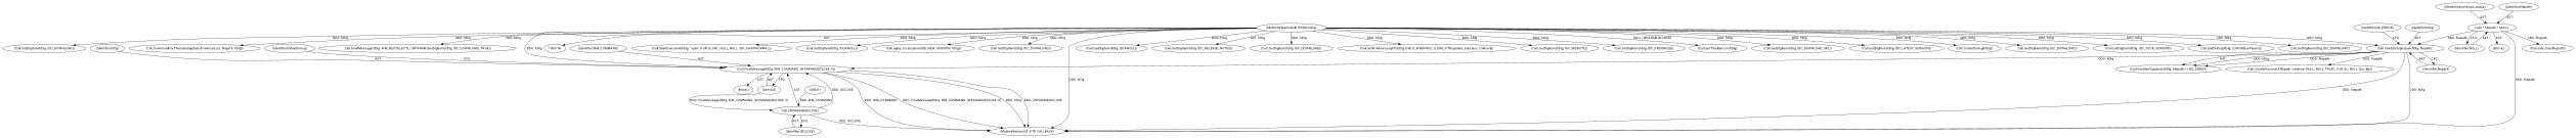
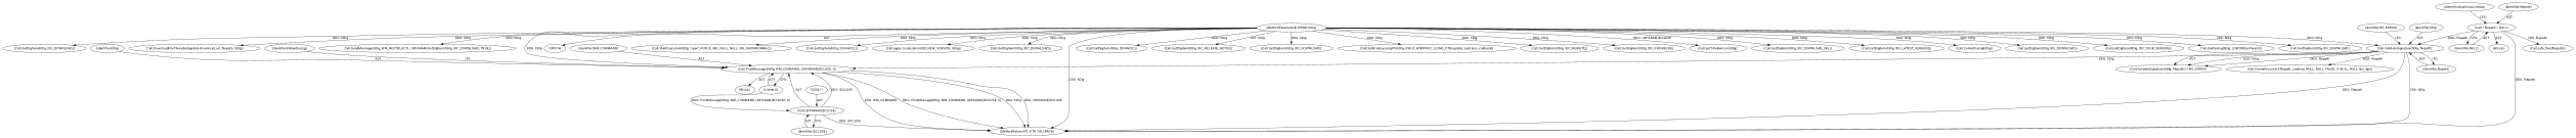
  digraph {
    fontname=Roboto
    node [fontname=Roboto]
    edge [fontname=Roboto]
    n1 [label="(Call,PostMessage(hDlg, WM_COMMAND, (WPARAM)IDCLOSE, 0))"]
    n2 [label="(Literal,0)"]
    n3 [label="(MethodReturn,INT_PTR CALLBACK)"]
    n4 [label="(Block,)"]
    n5 [label="(Call,(WPARAM)IDCLOSE)"]
    n6 [label="(Call,ValidateSignature(hDlg, filepath))"]
    n7 [label="(Identifier,filepath)"]
    n8 [label="(Call,ValidateSignature(hDlg, filepath) != NO_ERROR)"]
    n9 [label="(Call,CreateProcessU(filepath, cmdline, NULL, NULL, FALSE, 0, NULL, NULL, &si, &pi))"]
    n10 [label="(MethodParameterIn,HWND hDlg)"]
    n11 [label="(Call,ShellExecuteA(hDlg, \"open\", RUFUS_URL, NULL, NULL, SW_SHOWNORMAL))"]
    n12 [label="(Call,GetDlgItem(hDlg, IDCANCEL))"]
    n13 [label="(Call,apply_localization(IDD_NEW_VERSION, hDlg))"]
    n14 [label="(Call,GetDlgItem(hDlg, IDC_DOWNLOAD))"]
    n15 [label="(Call,GetDlgItem(hDlg, IDCANCEL))"]
    n16 [label="(Call,GetDlgItem(hDlg, IDC_RELEASE_NOTES))"]
    n17 [label="(Call,GetDlgItem(hDlg, IDC_DOWNLOAD))"]
    n18 [label="(Call,SetWindowLongPtr(hDlg, GWLP_WNDPROC, (LONG_PTR)update_subclass_callback))"]
    n19 [label="(Call,GetDlgItem(hDlg, IDC_WEBSITE))"]
    n20 [label="(Call,GetDlgItem(hDlg, IDC_PROGRESS))"]
    n21 [label="(Call,SetTitleBarIcon(hDlg))"]
    n22 [label="(Call,GetDlgItem(hDlg, IDC_DOWNLOAD_URL))"]
    n23 [label="(Call,GetDlgItem(hDlg, IDC_LATEST_VERSION))"]
    n24 [label="(Call,CenterDialog(hDlg))"]
    n25 [label="(Call,GetDlgItem(hDlg, IDC_DOWNLOAD))"]
    n26 [label="(Call,GetDlgItem(hDlg, IDC_YOUR_VERSION))"]
    n27 [label="(Call,EndDialog(hDlg, LOWORD(wParam)))"]
    n28 [label="(Call,GetDlgItem(hDlg, IDC_DOWNLOAD))"]
    n29 [label="(Call,GetDlgItem(hDlg, IDC_DOWNLOAD))"]
    n30 [label="(Call,DownloadFileThreaded(update.download_url, filepath, hDlg))"]
    n31 [label="(Call,SendMessage(hDlg, WM_NEXTDLGCTL, (WPARAM)GetDlgItem(hDlg, IDC_DOWNLOAD), TRUE))"]
    1000106
    n33 [label="(Call,* filepath = NULL)"]
    n34 [label="(Call,safe_free(filepath))"]
    n35 [label="(Block,)"]
    n36 [label="(Identifier,NULL)"]
    n37 [label="(Identifier,IDCLOSE)"]
    n38 [label="(Identifier,WM_COMMAND)"]
    n39 [label="(Identifier,download_status)"]
    n40 [label="(Identifier,hDlg)"]
    n41 [label="(Identifier,filepath)"]
    n42 [label="(Identifier,hMainDialog)"]
    n43 [label="(Identifier,NO_ERROR)"]
    n44 [label="(Identifier,hDlg)"]
    1000411
    n1 -> n2 [label="CFG: "]
    n1 -> n3 [label="DDG: WM_COMMAND"]
    n1 -> n3 [label="DDG: PostMessage(hDlg, WM_COMMAND, (WPARAM)IDCLOSE, 0)"]
    n1 -> n3 [label="DDG: hDlg"]
    n1 -> n3 [label="DDG: (WPARAM)IDCLOSE"]
    n1 -> n4 [label="AST: "]
    n2 -> n1 [label="AST: "]
    n2 -> n5 [label="DDG: PostMessage(hDlg, WM_COMMAND, (WPARAM)IDCLOSE, 0)"]
    n5 -> n1 [label="AST: "]
    n5 -> n1 [label="DDG: IDCLOSE"]
    n5 -> n3 [label="DDG: IDCLOSE"]
    n5 -> n37 [label="CFG: "]
    n6 -> n1 [label="DDG: hDlg"]
    n6 -> n3 [label="DDG: hDlg"]
    n6 -> n3 [label="DDG: filepath"]
    n6 -> n7 [label="CFG: "]
    n6 -> n8 [label="AST: "]
    n6 -> n8 [label="DDG: hDlg"]
    n6 -> n8 [label="DDG: filepath"]
    n6 -> n9 [label="DDG: filepath"]
    n7 -> n6 [label="AST: "]
    n10 -> n1 [label="DDG: hDlg"]
    n10 -> n3 [label="DDG: hDlg"]
    n10 -> n6 [label="DDG: hDlg"]
    n10 -> n11 [label="DDG: hDlg"]
    n10 -> n12 [label="DDG: hDlg"]
    n10 -> n13 [label="DDG: hDlg"]
    n10 -> n14 [label="DDG: hDlg"]
    n10 -> n15 [label="DDG: hDlg"]
    n10 -> n16 [label="AST: hDlg"]
    n10 -> n17 [label="DDG: hDlg"]
    n10 -> n18 [label="DDG: hDlg"]
    n10 -> n19 [label="DDG: hDlg"]
    n10 -> n20 [label="DDG: hDlg"]
    n10 -> n21 [label="DDG: (WPARAM)IDCLOSE"]
    n10 -> n22 [label="DDG: hDlg"]
    n10 -> n23 [label="DDG: hDlg"]
    n10 -> n24 [label="DDG: hDlg"]
    n10 -> n25 [label="DDG: hDlg"]
    n10 -> n26 [label="DDG: hDlg"]
    n10 -> n27 [label="DDG: hDlg"]
    n10 -> n28 [label="DDG: hDlg"]
    n10 -> n29 [label="DDG: hDlg"]
    n10 -> n30 [label="DDG: hDlg"]
    n10 -> n31 [label="DDG: hDlg"]
    n10 -> 1000106 [label="AST: "]
    n33 -> n3 [label="DDG: filepath"]
    n33 -> n6 [label="DDG: filepath"]
    n33 -> n34 [label="DDG: filepath"]
    n33 -> n35 [label="AST: "]
    n33 -> n36 [label="CFG: "]
    n36 -> n33 [label="AST: "]
    n37 -> n5 [label="AST: "]
    n38 -> n1 [label="AST: "]
-   n39 -> n33 [label="AST: "]
+   n39 -> n33 [label="CFG: "]
    n40 -> n1 [label="AST: "]
    n41 -> n33 [label="AST: "]
    n42 -> n1 [label="CFG: "]
    n43 -> n6 [label="CFG: "]
    n44 -> n6 [label="AST: "]
-   1000411 -> n5 [label="DDG: WM_COMMAND"]
+   1000411 -> n5 [label="AST: "]
  }
